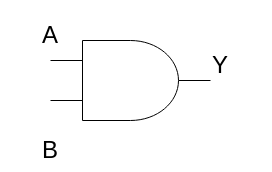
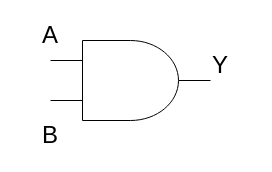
  <mxCell id="0" />
  <mxCell id="1" parent="0" />
  <mxCell id="2" value="" style="verticalLabelPosition=bottom;shadow=0;dashed=0;align=center;html=1;verticalAlign=top;shape=mxgraph.electrical.logic_gates.logic_gate;operation=and;" parent="1" vertex="1"><mxGeometry x="50" y="40" width="160" height="80" as="geometry" /></mxCell>
  <mxCell id="3" value="&lt;font style=&quot;font-size: 24px;&quot;&gt;A&lt;/font&gt;" style="text;html=1;strokeColor=none;fillColor=none;align=center;verticalAlign=middle;whiteSpace=wrap;rounded=0;" parent="1" vertex="1"><mxGeometry x="20" y="20" width="60" height="30" as="geometry" /></mxCell>
- <mxCell id="4" value="&lt;font style=&quot;font-size: 24px;&quot;&gt;B&lt;/font&gt;" style="text;html=1;strokeColor=none;fillColor=none;align=center;verticalAlign=middle;whiteSpace=wrap;rounded=0;" parent="1" vertex="1"><mxGeometry x="20" y="135" width="60" height="30" as="geometry" /></mxCell>
+ <mxCell id="4" value="&lt;font style=&quot;font-size: 24px;&quot;&gt;B&lt;/font&gt;" style="text;html=1;strokeColor=none;fillColor=none;align=center;verticalAlign=middle;whiteSpace=wrap;rounded=0;" parent="1" vertex="1"><mxGeometry x="20" y="120" width="60" height="30" as="geometry" /></mxCell>
  <mxCell id="5" value="&lt;font style=&quot;font-size: 24px;&quot;&gt;Y&lt;/font&gt;" style="text;html=1;strokeColor=none;fillColor=none;align=center;verticalAlign=middle;whiteSpace=wrap;rounded=0;" parent="1" vertex="1"><mxGeometry x="190" y="50" width="60" height="30" as="geometry" /></mxCell>
